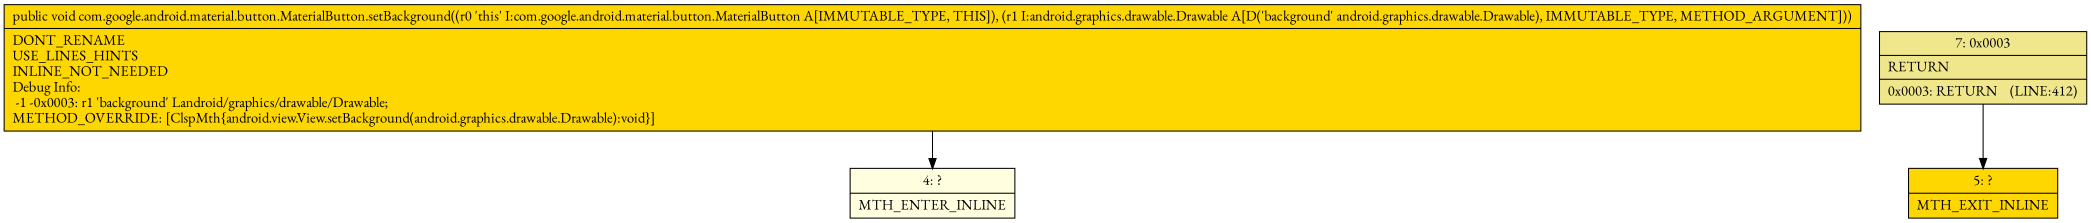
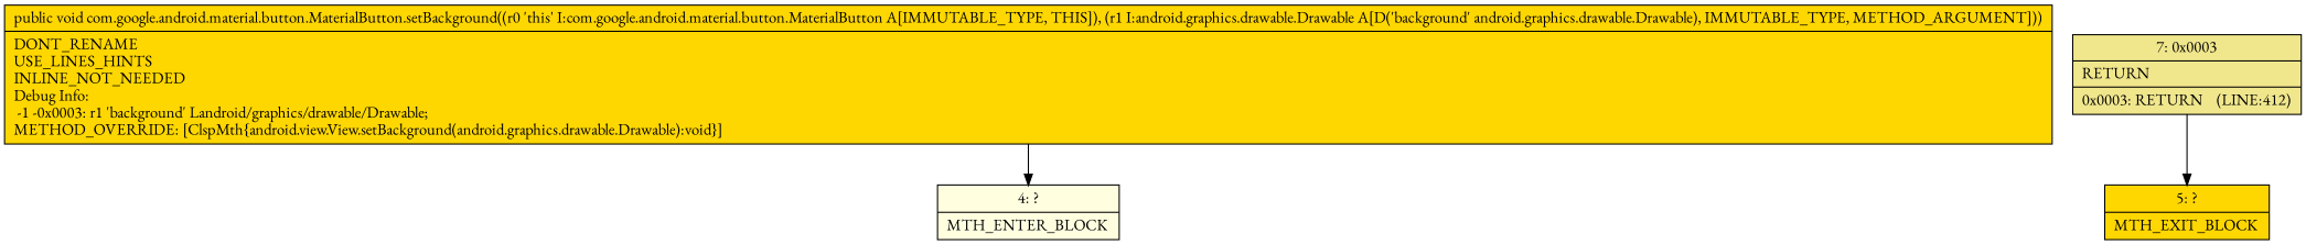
  digraph {
    fontname="EB Garamond"
    node [fillcolor=gold fontname="EB Garamond" shape=record style=filled]
    edge [fontname="EB Garamond"]
-   n1 [fillcolor=lightyellow label="{4\:\ ?|MTH_ENTER_INLINE\l}"]
+   n1 [fillcolor=lightyellow label="{4\:\ ?|MTH_ENTER_BLOCK\l}"]
    n2 [fillcolor=khaki label="{7\:\ 0x0003|RETURN\l|0x0003: RETURN    (LINE:412)\l}"]
-   n3 [label="{5\:\ ?|MTH_EXIT_INLINE\l}"]
+   n3 [label="{5\:\ ?|MTH_EXIT_BLOCK\l}"]
    n4 [label="{public void com.google.android.material.button.MaterialButton.setBackground((r0 'this' I:com.google.android.material.button.MaterialButton A[IMMUTABLE_TYPE, THIS]), (r1 I:android.graphics.drawable.Drawable A[D('background' android.graphics.drawable.Drawable), IMMUTABLE_TYPE, METHOD_ARGUMENT]))  | DONT_RENAME\lUSE_LINES_HINTS\lINLINE_NOT_NEEDED\lDebug Info:\l  \-1 \-0x0003: r1 'background' Landroid\/graphics\/drawable\/Drawable;\lMETHOD_OVERRIDE: [ClspMth\{android.view.View.setBackground(android.graphics.drawable.Drawable):void\}]\l}"]
    n2 -> n3
    n4 -> n1
  }
